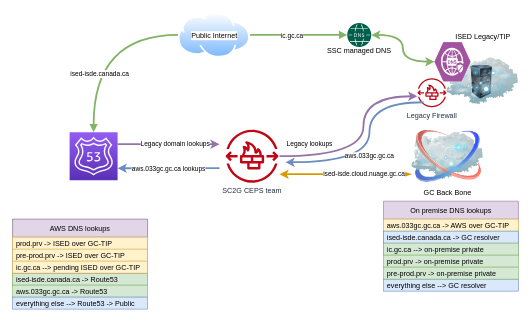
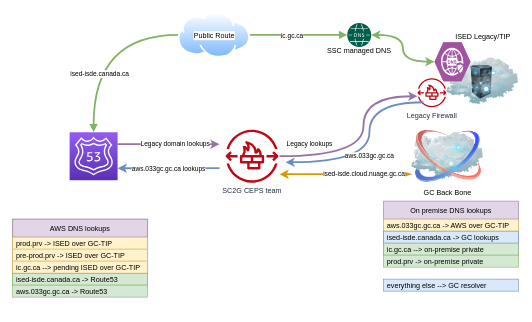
  <mxCell id="0" />
  <mxCell id="1" parent="0" />
  <mxCell id="2" value="ised-isde.canada.ca" style="rounded=0;orthogonalLoop=1;jettySize=auto;html=1;entryX=0;entryY=0.5;entryDx=0;entryDy=0;startArrow=block;startFill=1;endArrow=none;endFill=0;fillColor=#d5e8d4;strokeColor=#82b366;strokeWidth=3;edgeStyle=orthogonalEdgeStyle;curved=1;exitX=0.5;exitY=0;exitDx=0;exitDy=0;exitPerimeter=0;" parent="1" source="6" target="4" edge="1"><mxGeometry x="-0.362" y="-10" relative="1" as="geometry"><mxPoint x="195" y="200" as="sourcePoint" /><mxPoint as="offset" /></mxGeometry></mxCell>
  <mxCell id="3" value="ic.gc.ca" style="edgeStyle=orthogonalEdgeStyle;rounded=0;orthogonalLoop=1;jettySize=auto;html=1;exitX=1;exitY=0.5;exitDx=0;exitDy=0;startArrow=none;startFill=0;endArrow=block;endFill=1;fillColor=#d5e8d4;strokeColor=#82b366;strokeWidth=3;curved=1;" parent="1" source="4" target="12" edge="1"><mxGeometry x="-0.141" y="-2" relative="1" as="geometry"><mxPoint x="723" y="160" as="targetPoint" /><mxPoint as="offset" /></mxGeometry></mxCell>
- <mxCell id="4" value="Public Internet" style="aspect=fixed;perimeter=ellipsePerimeter;html=1;align=center;shadow=0;dashed=0;spacingTop=3;image;image=img/lib/active_directory/internet_cloud.svg;labelPosition=center;verticalLabelPosition=middle;verticalAlign=middle;" parent="1" vertex="1"><mxGeometry x="296" y="20" width="120" height="75.6" as="geometry" /></mxCell>
+ <mxCell id="4" value="Public Route" style="aspect=fixed;perimeter=ellipsePerimeter;html=1;align=center;shadow=0;dashed=0;spacingTop=3;image;image=img/lib/active_directory/internet_cloud.svg;labelPosition=center;verticalLabelPosition=middle;verticalAlign=middle;" parent="1" vertex="1"><mxGeometry x="296" y="20" width="120" height="75.6" as="geometry" /></mxCell>
  <mxCell id="5" value="Legacy domain lookups" style="edgeStyle=orthogonalEdgeStyle;curved=1;rounded=1;orthogonalLoop=1;jettySize=auto;html=1;exitX=1;exitY=0.25;exitDx=0;exitDy=0;exitPerimeter=0;startArrow=none;startFill=0;strokeWidth=3;fillColor=#e1d5e7;strokeColor=#9673a6;" parent="1" source="6" edge="1"><mxGeometry x="0.143" relative="1" as="geometry"><mxPoint x="365" y="240" as="targetPoint" /><mxPoint as="offset" /></mxGeometry></mxCell>
  <mxCell id="6" value="" style="sketch=0;points=[[0,0,0],[0.25,0,0],[0.5,0,0],[0.75,0,0],[1,0,0],[0,1,0],[0.25,1,0],[0.5,1,0],[0.75,1,0],[1,1,0],[0,0.25,0],[0,0.5,0],[0,0.75,0],[1,0.25,0],[1,0.5,0],[1,0.75,0]];outlineConnect=0;fontColor=#232F3E;gradientColor=#945DF2;gradientDirection=north;fillColor=#5A30B5;strokeColor=#ffffff;dashed=0;verticalLabelPosition=bottom;verticalAlign=top;align=center;html=1;fontSize=12;fontStyle=0;aspect=fixed;shape=mxgraph.aws4.resourceIcon;resIcon=mxgraph.aws4.route_53;" parent="1" vertex="1"><mxGeometry x="115" y="220" width="80" height="80" as="geometry" /></mxCell>
  <mxCell id="7" value="" style="group;labelPosition=center;verticalLabelPosition=top;align=center;verticalAlign=bottom;" parent="1" vertex="1" connectable="0"><mxGeometry x="703.5" y="70" width="160" height="130" as="geometry" /></mxCell>
  <mxCell id="8" value="ISED Legacy/TIP&lt;br&gt;" style="image;html=1;image=img/lib/clip_art/networking/Cloud_Rack_128x128.png;labelPosition=center;verticalLabelPosition=top;align=center;verticalAlign=bottom;" parent="7" vertex="1"><mxGeometry x="40" width="120" height="130" as="geometry" /></mxCell>
  <mxCell id="9" value="" style="verticalLabelPosition=bottom;sketch=0;html=1;fillColor=#A153A0;strokeColor=#ffffff;verticalAlign=top;align=center;points=[[0,0.5,0],[0.125,0.25,0],[0.25,0,0],[0.5,0,0],[0.75,0,0],[0.875,0.25,0],[1,0.5,0],[0.875,0.75,0],[0.75,1,0],[0.5,1,0],[0.125,0.75,0]];pointerEvents=1;shape=mxgraph.cisco_safe.compositeIcon;bgIcon=mxgraph.cisco_safe.design.blank_device;resIcon=mxgraph.cisco_safe.design.secure_dns;" parent="7" vertex="1"><mxGeometry x="20" width="60" height="65" as="geometry" /></mxCell>
  <mxCell id="10" value="Legacy Firewall" style="sketch=0;outlineConnect=0;fontColor=#232F3E;gradientColor=none;fillColor=#BF0816;strokeColor=none;dashed=0;verticalLabelPosition=bottom;verticalAlign=top;align=center;html=1;fontSize=12;fontStyle=0;aspect=fixed;pointerEvents=1;shape=mxgraph.aws4.network_firewall_endpoints;" vertex="1" parent="7"><mxGeometry x="-8.5" y="60" width="48.5" height="48.5" as="geometry" /></mxCell>
  <mxCell id="11" style="edgeStyle=orthogonalEdgeStyle;curved=1;rounded=1;orthogonalLoop=1;jettySize=auto;html=1;entryX=0;entryY=0.5;entryDx=0;entryDy=0;entryPerimeter=0;strokeWidth=3;fillColor=#d5e8d4;strokeColor=#82b366;startArrow=classic;startFill=1;" parent="1" source="12" target="9" edge="1"><mxGeometry relative="1" as="geometry" /></mxCell>
  <mxCell id="12" value="&lt;br&gt;" style="sketch=0;pointerEvents=1;shadow=0;dashed=0;html=1;strokeColor=none;fillColor=#005F4B;labelPosition=center;verticalLabelPosition=top;verticalAlign=bottom;align=center;outlineConnect=0;shape=mxgraph.veeam2.dns;direction=west;rotation=-180;" parent="1" vertex="1"><mxGeometry x="578" y="37.8" width="40" height="40" as="geometry" /></mxCell>
  <mxCell id="13" value="GC Back Bone" style="image;html=1;image=img/lib/clip_art/networking/Cloud_128x128.png;strokeColor=default;fillColor=none;" parent="1" vertex="1"><mxGeometry x="685" y="212.5" width="120" height="95" as="geometry" /></mxCell>
  <mxCell id="14" value="aws.033gc.gc.ca lookups" style="edgeStyle=orthogonalEdgeStyle;curved=1;rounded=1;orthogonalLoop=1;jettySize=auto;html=1;strokeWidth=3;entryX=1;entryY=0.75;entryDx=0;entryDy=0;entryPerimeter=0;fillColor=#dae8fc;strokeColor=#6c8ebf;" parent="1" target="6" edge="1"><mxGeometry relative="1" as="geometry"><mxPoint x="365" y="280" as="sourcePoint" /><mxPoint x="245" y="280" as="targetPoint" /><Array as="points" /></mxGeometry></mxCell>
  <mxCell id="15" value="SC2G CEPS team" style="sketch=0;outlineConnect=0;fontColor=#232F3E;gradientColor=none;fillColor=#BF0816;strokeColor=none;dashed=0;verticalLabelPosition=bottom;verticalAlign=top;align=center;html=1;fontSize=12;fontStyle=0;aspect=fixed;pointerEvents=1;shape=mxgraph.aws4.network_firewall_endpoints;" parent="1" vertex="1"><mxGeometry x="375" y="215.75" width="88.5" height="88.5" as="geometry" /></mxCell>
  <mxCell id="16" value="Legacy lookups" style="edgeStyle=orthogonalEdgeStyle;curved=1;rounded=1;orthogonalLoop=1;jettySize=auto;html=1;strokeWidth=3;fillColor=#e1d5e7;strokeColor=#9673a6;startArrow=classic;startFill=1;endArrow=none;endFill=0;" parent="1" source="10" edge="1"><mxGeometry x="0.697" y="-20" relative="1" as="geometry"><mxPoint x="465" y="260" as="targetPoint" /><Array as="points"><mxPoint x="605" y="160" /><mxPoint x="605" y="260" /></Array><mxPoint as="offset" /><mxPoint x="645" y="150" as="sourcePoint" /></mxGeometry></mxCell>
  <mxCell id="17" value="SSC managed DNS" style="text;html=1;strokeColor=none;fillColor=none;align=center;verticalAlign=middle;whiteSpace=wrap;rounded=0;" vertex="1" parent="1"><mxGeometry x="538" y="70" width="120" height="30" as="geometry" /></mxCell>
  <mxCell id="18" value="" style="group" vertex="1" connectable="0" parent="1"><mxGeometry x="638.5" y="335" width="225" height="150" as="geometry" /></mxCell>
  <mxCell id="19" value="On premise DNS lookups" style="swimlane;fontStyle=0;childLayout=stackLayout;horizontal=1;startSize=30;horizontalStack=0;resizeParent=1;resizeParentMax=0;resizeLast=0;collapsible=1;marginBottom=0;fillColor=#e1d5e7;strokeColor=#9673a6;" vertex="1" parent="18"><mxGeometry width="225" height="90" as="geometry"><mxRectangle x="680" y="360" width="190" height="30" as="alternateBounds" /></mxGeometry></mxCell>
  <mxCell id="20" value="aws.033gc.gc.ca -&gt; AWS over GC-TIP" style="text;strokeColor=#d6b656;fillColor=#fff2cc;align=left;verticalAlign=middle;spacingLeft=4;spacingRight=4;overflow=hidden;points=[[0,0.5],[1,0.5]];portConstraint=eastwest;rotatable=0;" vertex="1" parent="19"><mxGeometry y="30" width="225" height="20" as="geometry" /></mxCell>
- <mxCell id="21" value="ised-isde.canada.ca -&gt; GC resolver" style="text;strokeColor=#6c8ebf;fillColor=#dae8fc;align=left;verticalAlign=middle;spacingLeft=4;spacingRight=4;overflow=hidden;points=[[0,0.5],[1,0.5]];portConstraint=eastwest;rotatable=0;" vertex="1" parent="19"><mxGeometry y="50" width="225" height="20" as="geometry" /></mxCell>
+ <mxCell id="21" value="ised-isde.canada.ca -&gt; GC lookups" style="text;strokeColor=#6c8ebf;fillColor=#dae8fc;align=left;verticalAlign=middle;spacingLeft=4;spacingRight=4;overflow=hidden;points=[[0,0.5],[1,0.5]];portConstraint=eastwest;rotatable=0;" vertex="1" parent="19"><mxGeometry y="50" width="225" height="20" as="geometry" /></mxCell>
  <mxCell id="22" value="ic.gc.ca --&gt; on-premise private" style="text;strokeColor=#82b366;fillColor=#d5e8d4;align=left;verticalAlign=middle;spacingLeft=4;spacingRight=4;overflow=hidden;points=[[0,0.5],[1,0.5]];portConstraint=eastwest;rotatable=0;" vertex="1" parent="19"><mxGeometry y="70" width="225" height="20" as="geometry" /></mxCell>
  <mxCell id="23" value="everything else --&gt; GC resolver" style="text;strokeColor=#6c8ebf;fillColor=#dae8fc;align=left;verticalAlign=middle;spacingLeft=4;spacingRight=4;overflow=hidden;points=[[0,0.5],[1,0.5]];portConstraint=eastwest;rotatable=0;" vertex="1" parent="18"><mxGeometry y="130" width="225" height="20" as="geometry" /></mxCell>
  <mxCell id="24" value="prod.prv -&gt; on-premise private" style="text;strokeColor=#82b366;fillColor=#d5e8d4;align=left;verticalAlign=middle;spacingLeft=4;spacingRight=4;overflow=hidden;points=[[0,0.5],[1,0.5]];portConstraint=eastwest;rotatable=0;" vertex="1" parent="18"><mxGeometry y="90" width="225" height="20" as="geometry" /></mxCell>
- <mxCell id="25" value="pre-prod.prv -&gt; on-premise private" style="text;strokeColor=#82b366;fillColor=#d5e8d4;align=left;verticalAlign=middle;spacingLeft=4;spacingRight=4;overflow=hidden;points=[[0,0.5],[1,0.5]];portConstraint=eastwest;rotatable=0;" vertex="1" parent="18"><mxGeometry y="110" width="225" height="20" as="geometry" /></mxCell>
  <mxCell id="26" value="" style="group;fillColor=#d5e8d4;strokeColor=#82b366;" vertex="1" connectable="0" parent="1"><mxGeometry x="20" y="365" width="225" height="110" as="geometry" /></mxCell>
  <mxCell id="27" value="ised-isde.canada.ca -&gt; Route53" style="text;strokeColor=#82b366;fillColor=#d5e8d4;align=left;verticalAlign=middle;spacingLeft=4;spacingRight=4;overflow=hidden;points=[[0,0.5],[1,0.5]];portConstraint=eastwest;rotatable=0;" vertex="1" parent="26"><mxGeometry y="90" width="225" height="20" as="geometry" /></mxCell>
  <mxCell id="28" value="AWS DNS lookups" style="swimlane;fontStyle=0;childLayout=stackLayout;horizontal=1;startSize=30;horizontalStack=0;resizeParent=1;resizeParentMax=0;resizeLast=0;collapsible=1;marginBottom=0;fillColor=#e1d5e7;strokeColor=#9673a6;" vertex="1" parent="26"><mxGeometry width="225" height="90" as="geometry" /></mxCell>
  <mxCell id="29" value="prod.prv -&gt; ISED over GC-TIP" style="text;strokeColor=#d6b656;fillColor=#fff2cc;align=left;verticalAlign=middle;spacingLeft=4;spacingRight=4;overflow=hidden;points=[[0,0.5],[1,0.5]];portConstraint=eastwest;rotatable=0;" vertex="1" parent="28"><mxGeometry y="30" width="225" height="20" as="geometry" /></mxCell>
  <mxCell id="30" value="pre-prod.prv -&gt; ISED over GC-TIP" style="text;strokeColor=#d6b656;fillColor=#fff2cc;align=left;verticalAlign=middle;spacingLeft=4;spacingRight=4;overflow=hidden;points=[[0,0.5],[1,0.5]];portConstraint=eastwest;rotatable=0;" vertex="1" parent="28"><mxGeometry y="50" width="225" height="20" as="geometry" /></mxCell>
  <mxCell id="31" value="ic.gc.ca --&gt; pending ISED over GC-TIP" style="text;strokeColor=#d6b656;fillColor=#fff2cc;align=left;verticalAlign=middle;spacingLeft=4;spacingRight=4;overflow=hidden;points=[[0,0.5],[1,0.5]];portConstraint=eastwest;rotatable=0;" vertex="1" parent="28"><mxGeometry y="70" width="225" height="20" as="geometry" /></mxCell>
  <mxCell id="32" value="aws.033gc.gc.ca" style="edgeStyle=orthogonalEdgeStyle;curved=1;rounded=1;orthogonalLoop=1;jettySize=auto;html=1;strokeWidth=3;fillColor=#dae8fc;strokeColor=#6c8ebf;startArrow=none;startFill=0;" edge="1" parent="1"><mxGeometry x="0.091" relative="1" as="geometry"><mxPoint x="475" y="270" as="targetPoint" /><Array as="points"><mxPoint x="615" y="170" /><mxPoint x="615" y="270" /></Array><mxPoint as="offset" /><mxPoint x="705.055" y="170" as="sourcePoint" /></mxGeometry></mxCell>
  <mxCell id="33" value="ised-isde.cloud.nuage.gc.ca" style="edgeStyle=orthogonalEdgeStyle;curved=1;rounded=1;orthogonalLoop=1;jettySize=auto;html=1;strokeWidth=3;fillColor=#ffe6cc;strokeColor=#d79b00;startArrow=classicThin;startFill=1;" edge="1" parent="1"><mxGeometry x="-0.286" relative="1" as="geometry"><mxPoint x="465" y="290" as="targetPoint" /><Array as="points"><mxPoint x="495" y="290" /><mxPoint x="495" y="290" /></Array><mxPoint as="offset" /><mxPoint x="685" y="290" as="sourcePoint" /></mxGeometry></mxCell>
  <mxCell id="34" value="aws.033gc.gc.ca -&gt; Route53" style="text;strokeColor=#82b366;fillColor=#d5e8d4;align=left;verticalAlign=middle;spacingLeft=4;spacingRight=4;overflow=hidden;points=[[0,0.5],[1,0.5]];portConstraint=eastwest;rotatable=0;" vertex="1" parent="1"><mxGeometry x="20" y="475" width="225" height="20" as="geometry" /></mxCell>
- <mxCell id="35" value="everything else --&gt; Route53 -&gt; Public" style="text;strokeColor=#6c8ebf;fillColor=#dae8fc;align=left;verticalAlign=middle;spacingLeft=4;spacingRight=4;overflow=hidden;points=[[0,0.5],[1,0.5]];portConstraint=eastwest;rotatable=0;" vertex="1" parent="1"><mxGeometry x="20" y="495" width="225" height="20" as="geometry" /></mxCell>
